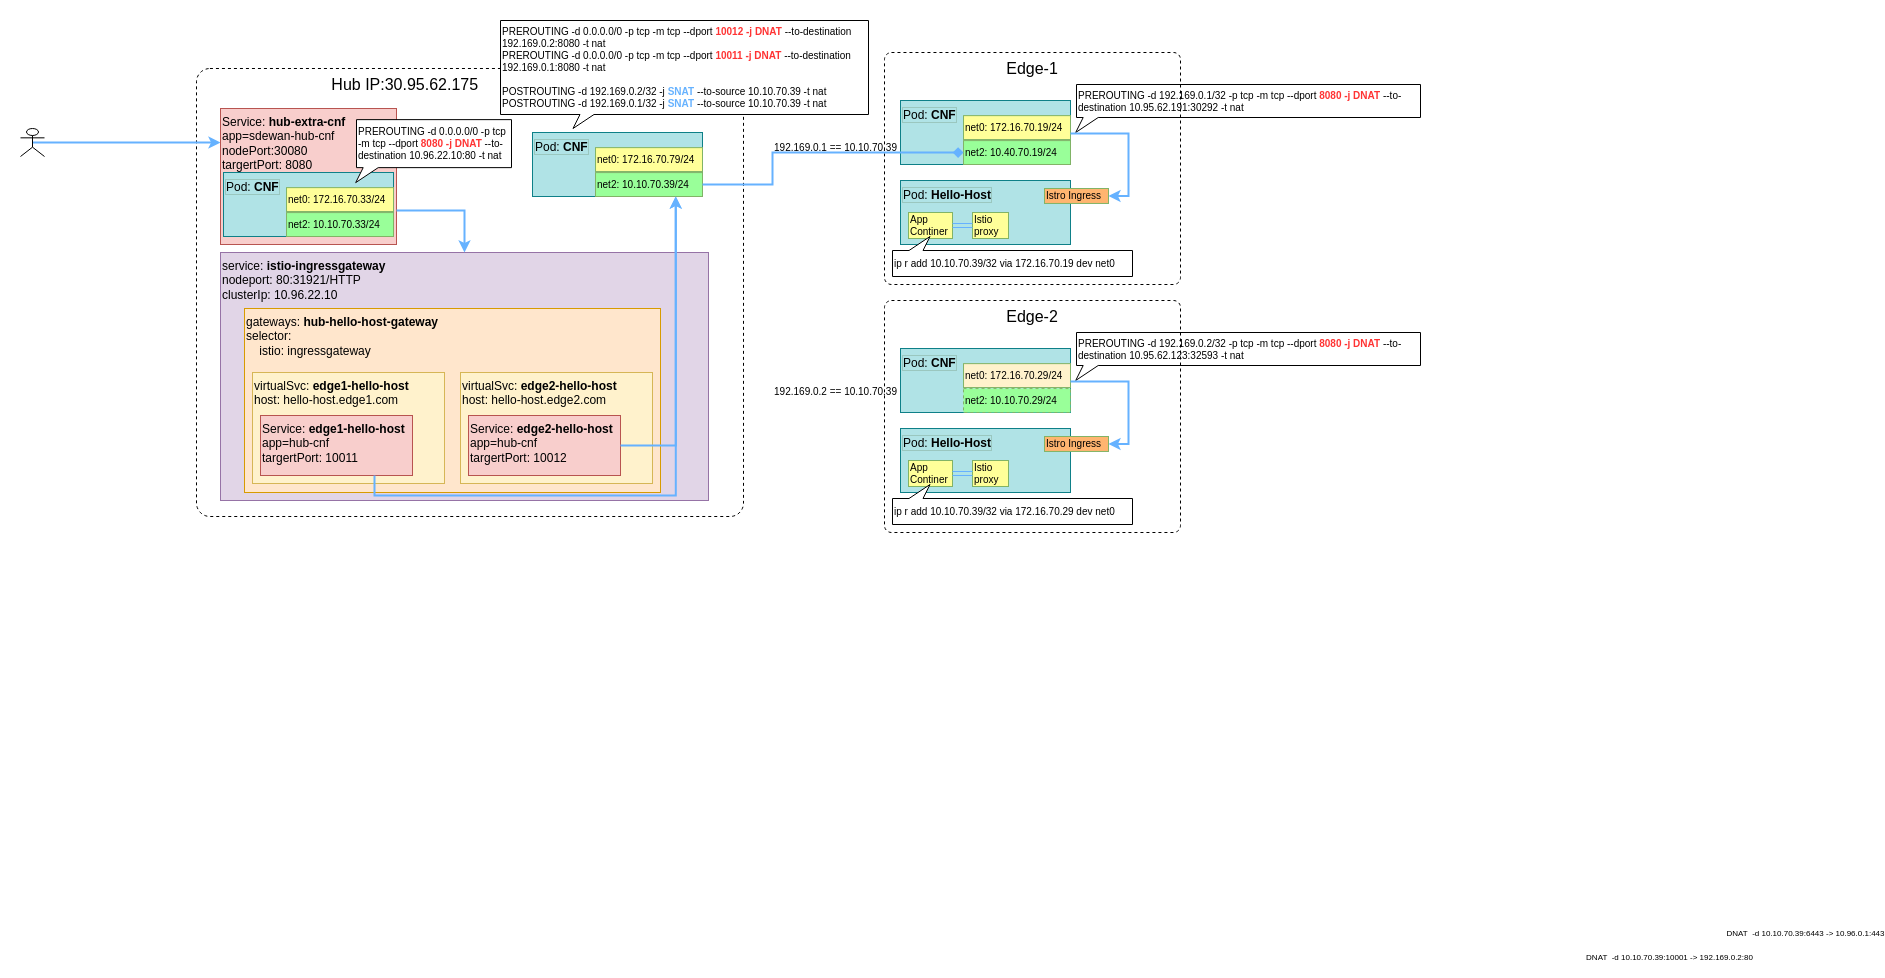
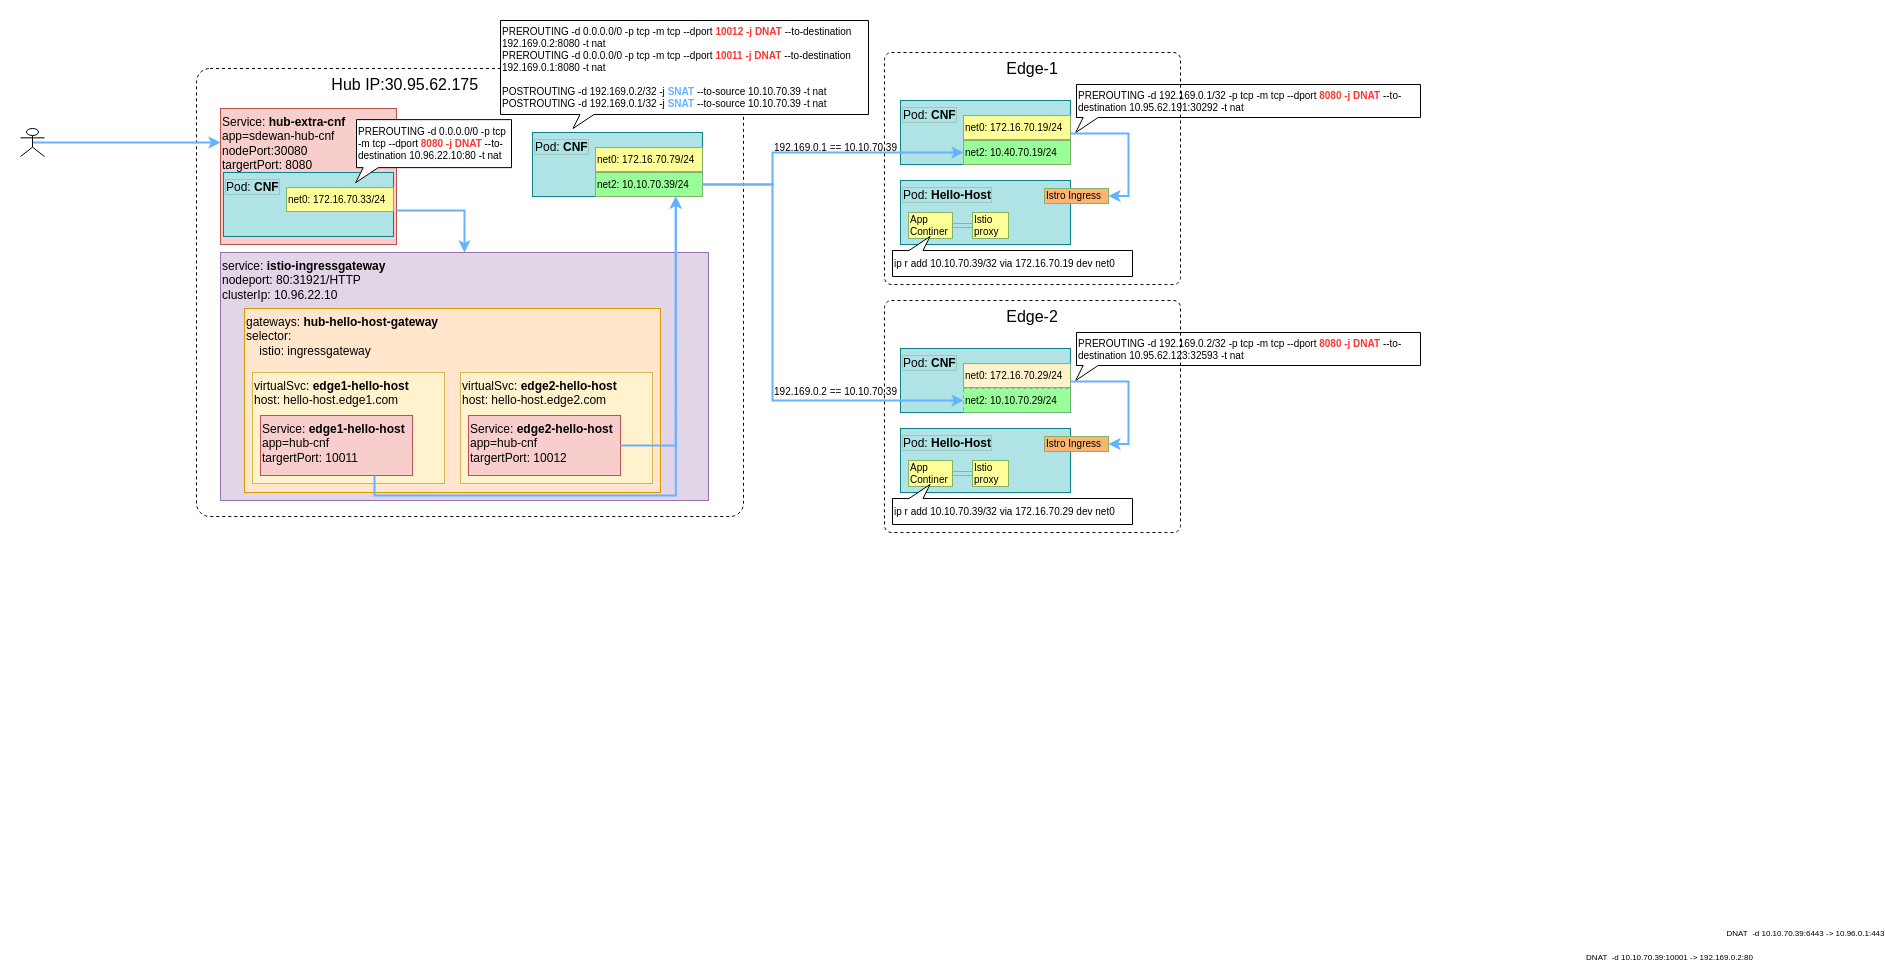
  <mxCell id="0" />
  <mxCell id="1" parent="0" />
  <mxCell id="2" value="                              Hub IP:30.95.62.175" style="rounded=1;whiteSpace=wrap;fontSize=16;verticalAlign=top;arcSize=3;dashed=1;container=0;fillColor=none;align=left;" parent="1" vertex="1"><mxGeometry x="196" y="68" width="547" height="448" as="geometry" /></mxCell>
  <mxCell id="3" value="DNAT&amp;nbsp; -d 10.10.70.39:10001 -&amp;gt; 192.169.0.2:80" style="edgeLabel;html=1;align=center;verticalAlign=middle;resizable=0;points=[];fontSize=8;container=0;" parent="1" vertex="1" connectable="0"><mxGeometry x="1668" y="956" as="geometry" /></mxCell>
  <mxCell id="4" value="DNAT&amp;nbsp; -d 10.10.70.39:6443 -&amp;gt; 10.96.0.1:443" style="edgeLabel;html=1;align=center;verticalAlign=middle;resizable=0;points=[];fontSize=8;container=0;" parent="1" vertex="1" connectable="0"><mxGeometry x="1804" y="932" as="geometry" /></mxCell>
  <mxCell id="5" value="192.169.0.1 == 10.10.70.39" style="edgeLabel;html=1;align=center;verticalAlign=middle;resizable=0;points=[];fontSize=10;container=0;" parent="1" vertex="1" connectable="0"><mxGeometry x="844" y="144" as="geometry"><mxPoint x="-10" y="2" as="offset" /></mxGeometry></mxCell>
  <mxCell id="6" value="192.169.0.2 == 10.10.70.39" style="edgeLabel;html=1;align=center;verticalAlign=middle;resizable=0;points=[];fontSize=10;container=0;" parent="1" vertex="1" connectable="0"><mxGeometry x="844" y="388" as="geometry"><mxPoint x="-10" y="2" as="offset" /></mxGeometry></mxCell>
  <mxCell id="7" style="edgeStyle=orthogonalEdgeStyle;rounded=0;orthogonalLoop=1;jettySize=auto;html=1;exitX=0.5;exitY=0.5;exitDx=0;exitDy=0;exitPerimeter=0;fontSize=8;fontColor=#FF3333;entryX=0;entryY=0.25;entryDx=0;entryDy=0;strokeWidth=2;strokeColor=#66B2FF;" edge="1" parent="1" source="8" target="11"><mxGeometry relative="1" as="geometry"><mxPoint x="28" y="212" as="targetPoint" /></mxGeometry></mxCell>
  <mxCell id="8" value="" style="shape=umlActor;verticalLabelPosition=bottom;verticalAlign=top;html=1;outlineConnect=0;fontSize=10;container=0;" parent="1" vertex="1"><mxGeometry y="128" width="24" height="28" as="geometry" x="20" /></mxCell>
  <mxCell id="9" value="PREROUTING -d 192.169.0.1/32 -p tcp -m tcp --dport &lt;b&gt;&lt;font color=&quot;#ff3333&quot;&gt;8080 -j DNAT &lt;/font&gt;&lt;/b&gt;--to-destination 10.95.62.191:30292 -t nat" style="whiteSpace=wrap;html=1;shape=mxgraph.basic.rectCallout;dx=14.19;dy=15;boundedLbl=1;align=left;fontSize=10;container=0;" vertex="1" parent="1"><mxGeometry x="1076" y="84" width="344" height="48" as="geometry" /></mxCell>
  <mxCell id="10" value="PREROUTING -d 192.169.0.2/32 -p tcp -m tcp --dport &lt;b&gt;&lt;font color=&quot;#ff3333&quot;&gt;8080 -j DNAT&lt;/font&gt;&lt;/b&gt; --to-destination 10.95.62.123:32593 -t nat" style="whiteSpace=wrap;html=1;shape=mxgraph.basic.rectCallout;dx=14.19;dy=15;boundedLbl=1;align=left;fontSize=10;container=0;" vertex="1" parent="1"><mxGeometry x="1076" y="332" width="344" height="48" as="geometry" /></mxCell>
  <mxCell id="11" value="Service: &lt;b&gt;hub-extra-cnf&lt;/b&gt;&lt;br style=&quot;font-size: 12px&quot;&gt;app=sdewan-hub-cnf&lt;br&gt;nodePort:30080&lt;br&gt;targertPort: 8080" style="rounded=0;whiteSpace=wrap;html=1;align=left;verticalAlign=top;labelBorderColor=none;fontSize=12;container=0;fillColor=#f8cecc;strokeColor=#b85450;" parent="1" vertex="1"><mxGeometry x="220" y="108" width="176" height="136" as="geometry" /></mxCell>
  <mxCell id="12" value="Pod: &lt;b&gt;CNF&lt;/b&gt;" style="rounded=0;whiteSpace=wrap;html=1;align=left;verticalAlign=top;labelBorderColor=#9AC7BF;fontSize=12;container=0;fillColor=#b0e3e6;strokeColor=#0e8088;" parent="1" vertex="1"><mxGeometry x="223" y="172" width="170" height="64" as="geometry" /></mxCell>
  <mxCell id="13" value="net0: 172.16.70.33/24" style="rounded=0;whiteSpace=wrap;html=1;strokeColor=#82b366;container=0;align=left;fillColor=#FFFF99;fontSize=10;" parent="1" vertex="1"><mxGeometry x="286.024" y="187.134" width="106.973" height="23.911" as="geometry" /></mxCell>
- <mxCell id="14" value="net2: 10.10.70.33/24" style="rounded=0;whiteSpace=wrap;html=1;strokeColor=#82b366;container=0;align=left;fillColor=#99FF99;fontSize=10;" parent="1" vertex="1"><mxGeometry x="286.024" y="212.087" width="106.973" height="23.911" as="geometry" /></mxCell>
  <mxCell id="15" value="Pod: &lt;b&gt;CNF&lt;/b&gt;" style="rounded=0;whiteSpace=wrap;html=1;align=left;verticalAlign=top;labelBorderColor=#9AC7BF;fontSize=12;container=0;fillColor=#b0e3e6;strokeColor=#0e8088;" parent="1" vertex="1"><mxGeometry x="532" y="132" width="170" height="64" as="geometry" /></mxCell>
  <mxCell id="16" value="net0: 172.16.70.79/24" style="rounded=0;whiteSpace=wrap;html=1;strokeColor=#82b366;container=0;align=left;fillColor=#FFFF99;fontSize=10;" parent="1" vertex="1"><mxGeometry x="595.024" y="147.134" width="106.973" height="23.911" as="geometry" /></mxCell>
  <mxCell id="17" value="net2: 10.10.70.39/24" style="rounded=0;whiteSpace=wrap;html=1;strokeColor=#82b366;container=0;align=left;fillColor=#99FF99;fontSize=10;" parent="1" vertex="1"><mxGeometry x="595.024" y="172.087" width="106.973" height="23.911" as="geometry" /></mxCell>
  <mxCell id="18" value="Edge-1" style="rounded=1;whiteSpace=wrap;fontSize=16;verticalAlign=top;arcSize=3;dashed=1;container=0;fillColor=none;" parent="1" vertex="1"><mxGeometry x="884" y="52" width="296" height="232" as="geometry" /></mxCell>
  <mxCell id="19" value="Pod: &lt;b&gt;CNF&lt;/b&gt;" style="rounded=0;whiteSpace=wrap;html=1;align=left;verticalAlign=top;labelBorderColor=#9AC7BF;fontSize=12;container=0;fillColor=#b0e3e6;strokeColor=#0e8088;" parent="1" vertex="1"><mxGeometry x="900" y="100" width="170" height="64" as="geometry" /></mxCell>
  <mxCell id="20" value="net0: 172.16.70.19/24" style="rounded=0;whiteSpace=wrap;html=1;strokeColor=#82b366;container=0;align=left;fillColor=#FFFF99;fontSize=10;" parent="1" vertex="1"><mxGeometry x="963.024" y="115.134" width="106.973" height="23.911" as="geometry" /></mxCell>
  <mxCell id="21" value="net2: 10.40.70.19/24" style="rounded=0;whiteSpace=wrap;html=1;strokeColor=#82b366;container=0;align=left;fillColor=#99FF99;fontSize=10;" parent="1" vertex="1"><mxGeometry x="963.024" y="140.087" width="106.973" height="23.911" as="geometry" /></mxCell>
- <mxCell id="22" style="edgeStyle=orthogonalEdgeStyle;rounded=0;orthogonalLoop=1;jettySize=auto;html=1;exitX=1;exitY=0.5;exitDx=0;exitDy=0;entryX=0;entryY=0.5;entryDx=0;entryDy=0;fontSize=10;startArrow=none;startFill=0;endArrow=diamond;endFill=1;strokeWidth=2;strokeColor=#66B2FF;" parent="1" source="17" target="21" edge="1"><mxGeometry x="-8" y="552" as="geometry"><Array as="points"><mxPoint x="772" y="184" /><mxPoint x="772" y="152" /></Array></mxGeometry></mxCell>
+ <mxCell id="22" style="edgeStyle=orthogonalEdgeStyle;rounded=0;orthogonalLoop=1;jettySize=auto;html=1;exitX=1;exitY=0.5;exitDx=0;exitDy=0;entryX=0;entryY=0.5;entryDx=0;entryDy=0;fontSize=10;startArrow=none;startFill=0;endArrow=classic;endFill=1;strokeWidth=2;strokeColor=#66B2FF;" parent="1" source="17" target="21" edge="1"><mxGeometry x="-8" y="552" as="geometry"><Array as="points"><mxPoint x="772" y="184" /><mxPoint x="772" y="152" /></Array></mxGeometry></mxCell>
  <mxCell id="23" value="Pod: &lt;b&gt;Hello-Host&lt;/b&gt;" style="rounded=0;whiteSpace=wrap;html=1;align=left;verticalAlign=top;labelBorderColor=#9AC7BF;fontSize=12;container=0;fillColor=#b0e3e6;strokeColor=#0e8088;" parent="1" vertex="1"><mxGeometry x="900" y="180" width="170" height="64" as="geometry" /></mxCell>
  <mxCell id="24" value="App Continer" style="rounded=0;whiteSpace=wrap;html=1;strokeColor=#82b366;container=0;align=left;fillColor=#FFFF99;fontSize=10;" parent="1" vertex="1"><mxGeometry x="908" y="212" width="44" height="26" as="geometry" /></mxCell>
  <mxCell id="25" value="Istio&lt;br style=&quot;font-size: 10px;&quot;&gt;proxy" style="rounded=0;whiteSpace=wrap;html=1;strokeColor=#82b366;container=0;align=left;fillColor=#FFFF99;fontSize=10;" parent="1" vertex="1"><mxGeometry x="972" y="212" width="36" height="26" as="geometry" /></mxCell>
  <mxCell id="26" style="edgeStyle=orthogonalEdgeStyle;rounded=0;orthogonalLoop=1;jettySize=auto;html=1;exitX=1;exitY=0.5;exitDx=0;exitDy=0;entryX=0;entryY=0.5;entryDx=0;entryDy=0;fontSize=12;strokeColor=#66B2FF;strokeWidth=1;startArrow=classic;startFill=1;shape=link;" parent="1" source="24" target="25" edge="1"><mxGeometry x="848" y="696" as="geometry" /></mxCell>
  <mxCell id="27" value="Istro Ingress" style="rounded=0;whiteSpace=wrap;html=1;strokeColor=#82b366;container=0;align=left;fillColor=#FFB570;fontSize=10;" parent="1" vertex="1"><mxGeometry x="1044" y="188" width="64" height="14.96" as="geometry" /></mxCell>
  <mxCell id="28" style="edgeStyle=orthogonalEdgeStyle;rounded=0;orthogonalLoop=1;jettySize=auto;html=1;exitX=1;exitY=0.75;exitDx=0;exitDy=0;entryX=1;entryY=0.5;entryDx=0;entryDy=0;fontSize=10;startArrow=none;startFill=0;endArrow=classic;endFill=1;strokeColor=#66B2FF;strokeWidth=2;" parent="1" source="20" target="27" edge="1"><mxGeometry x="864" y="584" as="geometry" /></mxCell>
  <mxCell id="29" value="Edge-2" style="rounded=1;whiteSpace=wrap;fontSize=16;verticalAlign=top;arcSize=3;dashed=1;container=0;fillColor=none;" parent="1" vertex="1"><mxGeometry x="884" y="300" width="296" height="232" as="geometry" /></mxCell>
  <mxCell id="30" value="Pod: &lt;b&gt;CNF&lt;/b&gt;" style="rounded=0;whiteSpace=wrap;html=1;align=left;verticalAlign=top;labelBorderColor=#9AC7BF;fontSize=12;container=0;fillColor=#b0e3e6;strokeColor=#0e8088;" parent="1" vertex="1"><mxGeometry x="900" y="348" width="170" height="64" as="geometry" /></mxCell>
  <mxCell id="31" value="net0: 172.16.70.29/24" style="rounded=0;whiteSpace=wrap;html=1;strokeColor=#82b366;container=0;align=left;fillColor=#fff2cc;fontSize=10;" parent="1" vertex="1"><mxGeometry x="963.024" y="363.134" width="106.973" height="23.911" as="geometry" /></mxCell>
  <mxCell id="32" value="net2: 10.10.70.29/24" style="rounded=0;whiteSpace=wrap;html=1;strokeColor=#82b366;container=0;align=left;fillColor=#99FF99;fontSize=10;dashed=1;" parent="1" vertex="1"><mxGeometry x="963.024" y="388.087" width="106.973" height="23.911" as="geometry" /></mxCell>
+ <mxCell id="33" style="edgeStyle=orthogonalEdgeStyle;rounded=0;orthogonalLoop=1;jettySize=auto;html=1;exitX=1;exitY=0.5;exitDx=0;exitDy=0;entryX=0;entryY=0.5;entryDx=0;entryDy=0;fontSize=10;startArrow=none;startFill=0;endArrow=classic;endFill=1;strokeWidth=2;strokeColor=#66B2FF;" parent="1" source="17" target="32" edge="1"><mxGeometry x="-8" y="552" as="geometry"><Array as="points"><mxPoint x="772" y="184" /><mxPoint x="772" y="400" /></Array></mxGeometry></mxCell>
  <mxCell id="34" value="Pod: &lt;b&gt;Hello-Host&lt;/b&gt;" style="rounded=0;whiteSpace=wrap;html=1;align=left;verticalAlign=top;labelBorderColor=#9AC7BF;fontSize=12;container=0;fillColor=#b0e3e6;strokeColor=#0e8088;" parent="1" vertex="1"><mxGeometry x="900" y="428" width="170" height="64" as="geometry" /></mxCell>
  <mxCell id="35" value="App Continer" style="rounded=0;whiteSpace=wrap;html=1;strokeColor=#82b366;container=0;align=left;fillColor=#FFFF99;fontSize=10;" parent="1" vertex="1"><mxGeometry x="908" y="460" width="44" height="26" as="geometry" /></mxCell>
  <mxCell id="36" value="Istio&lt;br style=&quot;font-size: 10px;&quot;&gt;proxy" style="rounded=0;whiteSpace=wrap;html=1;strokeColor=#82b366;container=0;align=left;fillColor=#FFFF99;fontSize=10;" parent="1" vertex="1"><mxGeometry x="972" y="460" width="36" height="26" as="geometry" /></mxCell>
  <mxCell id="37" style="edgeStyle=orthogonalEdgeStyle;rounded=0;orthogonalLoop=1;jettySize=auto;html=1;exitX=1;exitY=0.5;exitDx=0;exitDy=0;entryX=0;entryY=0.5;entryDx=0;entryDy=0;fontSize=12;strokeColor=#66B2FF;strokeWidth=1;startArrow=classic;startFill=1;shape=link;" parent="1" source="35" target="36" edge="1"><mxGeometry x="848" y="944" as="geometry" /></mxCell>
  <mxCell id="38" value="Istro Ingress" style="rounded=0;whiteSpace=wrap;html=1;strokeColor=#82b366;container=0;align=left;fillColor=#FFB570;fontSize=10;" parent="1" vertex="1"><mxGeometry x="1044" y="436" width="64" height="14.96" as="geometry" /></mxCell>
  <mxCell id="39" style="edgeStyle=orthogonalEdgeStyle;rounded=0;orthogonalLoop=1;jettySize=auto;html=1;exitX=1;exitY=0.75;exitDx=0;exitDy=0;entryX=1;entryY=0.5;entryDx=0;entryDy=0;fontSize=10;startArrow=none;startFill=0;endArrow=classic;endFill=1;strokeWidth=2;strokeColor=#66B2FF;" parent="1" source="31" target="38" edge="1"><mxGeometry x="864" y="832" as="geometry" /></mxCell>
  <mxCell id="40" value="service: &lt;b&gt;istio-ingressgateway&lt;/b&gt;&lt;br style=&quot;font-size: 12px&quot;&gt;nodeport:&amp;nbsp;80:31921/HTTP&lt;br&gt;clusterIp: 10.96.22.10" style="rounded=0;whiteSpace=wrap;html=1;align=left;verticalAlign=top;labelBorderColor=none;fontSize=12;container=0;fillColor=#e1d5e7;strokeColor=#9673a6;" parent="1" vertex="1"><mxGeometry x="220" y="252" width="488" height="248" as="geometry" /></mxCell>
  <mxCell id="41" style="edgeStyle=orthogonalEdgeStyle;rounded=0;orthogonalLoop=1;jettySize=auto;html=1;exitX=1;exitY=0.75;exitDx=0;exitDy=0;fontSize=10;startArrow=none;startFill=0;endArrow=classic;endFill=1;strokeColor=#66B2FF;strokeWidth=2;" parent="1" source="11" target="40" edge="1"><mxGeometry x="-8" y="552" as="geometry" /></mxCell>
  <mxCell id="42" value="gateways: &lt;b&gt;hub-hello-host-gateway&lt;/b&gt;&lt;br style=&quot;font-size: 12px&quot;&gt;selector:&lt;br&gt;&amp;nbsp; &amp;nbsp; istio: ingressgateway" style="rounded=0;whiteSpace=wrap;html=1;align=left;verticalAlign=top;labelBorderColor=none;fontSize=12;container=0;fillColor=#ffe6cc;strokeColor=#d79b00;" parent="1" vertex="1"><mxGeometry x="244" y="308" width="416" height="184" as="geometry" /></mxCell>
  <mxCell id="43" value="" style="group;fillColor=#e1d5e7;strokeColor=#9673a6;container=0;" parent="1" vertex="1" connectable="0"><mxGeometry x="260" y="372" width="184" height="111" as="geometry" /></mxCell>
  <mxCell id="44" value="virtualSvc: &lt;b&gt;edge1-hello-host&lt;/b&gt;&lt;br style=&quot;font-size: 12px&quot;&gt;host: hello-host.edge1.com" style="rounded=0;whiteSpace=wrap;html=1;align=left;verticalAlign=top;labelBorderColor=none;fontSize=12;container=0;fillColor=#fff2cc;strokeColor=#d6b656;" parent="1" vertex="1"><mxGeometry x="252" y="372" width="192" height="111" as="geometry" /></mxCell>
  <mxCell id="45" value="Service: &lt;b&gt;edge1-hello-host&lt;/b&gt;&lt;br style=&quot;font-size: 12px&quot;&gt;app=hub-cnf&lt;br&gt;targertPort: 10011" style="rounded=0;whiteSpace=wrap;html=1;align=left;verticalAlign=top;labelBorderColor=none;fontSize=12;container=0;fillColor=#f8cecc;strokeColor=#b85450;" parent="1" vertex="1"><mxGeometry x="260" y="415" width="152" height="60" as="geometry" /></mxCell>
  <mxCell id="46" value="virtualSvc: &lt;b&gt;edge2-hello-host&lt;/b&gt;&lt;br style=&quot;font-size: 12px&quot;&gt;host: hello-host.edge2.com" style="rounded=0;whiteSpace=wrap;html=1;align=left;verticalAlign=top;labelBorderColor=none;fontSize=12;container=0;fillColor=#fff2cc;strokeColor=#d6b656;" parent="1" vertex="1"><mxGeometry x="460" y="372" width="192" height="111" as="geometry" /></mxCell>
  <mxCell id="47" value="Service: &lt;b&gt;edge2-hello-host&lt;/b&gt;&lt;br style=&quot;font-size: 12px&quot;&gt;app=hub-cnf&lt;br&gt;targertPort: 10012" style="rounded=0;whiteSpace=wrap;html=1;align=left;verticalAlign=top;labelBorderColor=none;fontSize=12;container=0;fillColor=#f8cecc;strokeColor=#b85450;" parent="1" vertex="1"><mxGeometry x="468" y="415" width="152" height="60" as="geometry" /></mxCell>
  <mxCell id="48" value="ip r add 10.10.70.39/32 via 172.16.70.19 dev net0" style="whiteSpace=wrap;html=1;shape=mxgraph.basic.rectCallout;dx=216.47;dy=14;boundedLbl=1;fontSize=10;fontColor=#000000;align=left;direction=west;container=0;" vertex="1" parent="1"><mxGeometry x="892" y="236" width="240" height="40" as="geometry" /></mxCell>
  <mxCell id="49" value="ip r add 10.10.70.39/32 via 172.16.70.29 dev net0" style="whiteSpace=wrap;html=1;shape=mxgraph.basic.rectCallout;dx=216.47;dy=14;boundedLbl=1;fontSize=10;fontColor=#000000;align=left;direction=west;container=0;" vertex="1" parent="1"><mxGeometry x="892" y="484" width="240" height="40" as="geometry" /></mxCell>
  <mxCell id="50" value="PREROUTING -d 0.0.0.0/0 -p tcp -m tcp --dport &lt;b&gt;&lt;font color=&quot;#ff3333&quot;&gt;10012 -j DNAT&lt;/font&gt;&lt;/b&gt; --to-destination 192.169.0.2:8080 -t nat &lt;br style=&quot;font-size: 10px&quot;&gt;PREROUTING -d 0.0.0.0/0 -p tcp -m tcp --dport &lt;b&gt;&lt;font color=&quot;#ff3333&quot;&gt;10011 -j DNAT&lt;/font&gt;&lt;/b&gt; --to-destination 192.169.0.1:8080 -t nat &lt;br style=&quot;font-size: 10px&quot;&gt;&lt;br style=&quot;font-size: 10px&quot;&gt;POSTROUTING -d 192.169.0.2/32 -j &lt;b&gt;&lt;font color=&quot;#66b2ff&quot;&gt;SNAT&lt;/font&gt;&lt;/b&gt; --to-source 10.10.70.39 -t nat &lt;br style=&quot;font-size: 10px&quot;&gt;POSTROUTING -d 192.169.0.1/32 -j &lt;b&gt;&lt;font color=&quot;#66b2ff&quot;&gt;SNAT&lt;/font&gt;&lt;/b&gt; --to-source 10.10.70.39 -t nat" style="whiteSpace=wrap;html=1;shape=mxgraph.basic.rectCallout;dx=86.49;dy=14;boundedLbl=1;align=left;fontSize=10;container=0;" vertex="1" parent="1"><mxGeometry x="500" y="20" width="368" height="108" as="geometry" /></mxCell>
  <mxCell id="51" style="edgeStyle=orthogonalEdgeStyle;rounded=0;orthogonalLoop=1;jettySize=auto;html=1;exitX=0.75;exitY=1;exitDx=0;exitDy=0;entryX=0.75;entryY=1;entryDx=0;entryDy=0;fontSize=10;startArrow=none;startFill=0;endArrow=classic;endFill=1;strokeColor=#66B2FF;strokeWidth=2;" parent="1" source="45" target="17" edge="1"><mxGeometry x="-8" y="552" as="geometry" /></mxCell>
  <mxCell id="52" style="edgeStyle=orthogonalEdgeStyle;rounded=0;orthogonalLoop=1;jettySize=auto;html=1;exitX=1;exitY=0.5;exitDx=0;exitDy=0;entryX=0.75;entryY=1;entryDx=0;entryDy=0;fontSize=10;startArrow=none;startFill=0;endArrow=classic;endFill=1;strokeColor=#66B2FF;strokeWidth=2;" parent="1" source="47" target="17" edge="1"><mxGeometry x="-8" y="552" as="geometry" /></mxCell>
  <mxCell id="53" value="PREROUTING -d 0.0.0.0/0 -p tcp -m tcp --dport &lt;b&gt;&lt;font color=&quot;#ff3333&quot;&gt;8080 -j DNAT&lt;/font&gt;&lt;/b&gt; --to-destination 10.96.22.10:80 -t nat" style="whiteSpace=wrap;html=1;shape=mxgraph.basic.rectCallout;dx=14.19;dy=15;boundedLbl=1;align=left;fontSize=10;container=0;direction=east;" vertex="1" parent="1"><mxGeometry x="356" y="119.13" width="155" height="63" as="geometry" /></mxCell>
